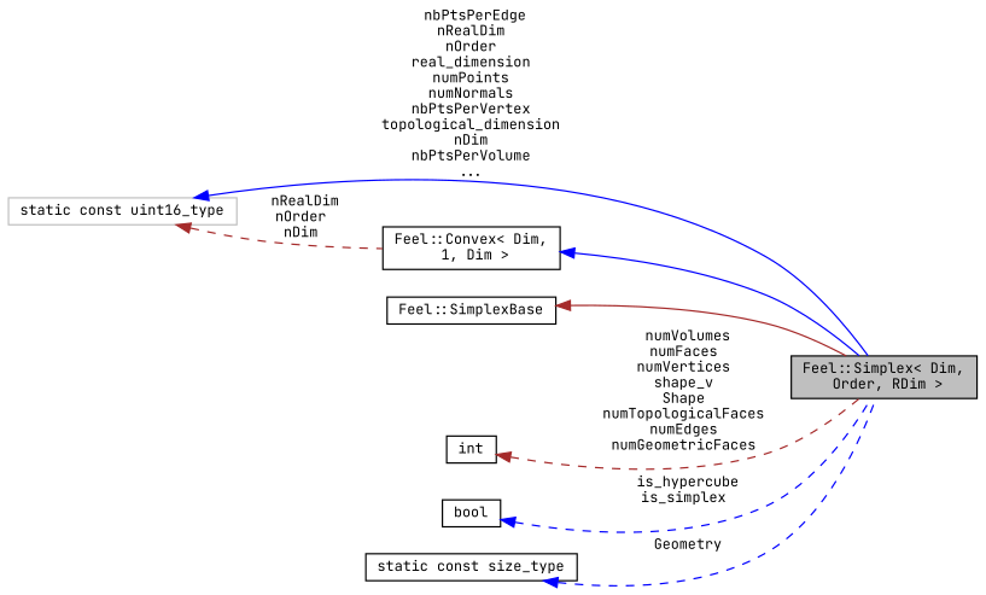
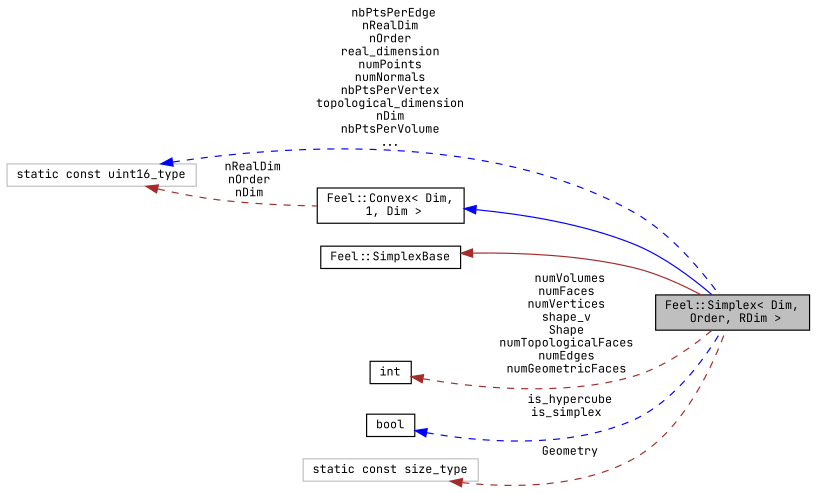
  digraph {
    fontname="JetBrains Mono"
    rankdir=LR
    node [color=black fillcolor=white fontname="JetBrains Mono" fontsize=10 shape=record style=filled]
    edge [color=blue dir=back fontname="JetBrains Mono" fontsize=10 labelfontname=Helvetica labelfontsize=10 style=dashed]
    n1 [fillcolor=grey75 fontcolor=black height=0.2 label="Feel::Simplex\< Dim,\l Order, RDim \>" width=0.4]
    n2 [height=0.2 label="Feel::Convex\< Dim,\l 1, Dim \>" width=0.4]
    n3 [color=grey75 height=0.2 label="static const uint16_type" width=0.4]
    n4 [height=0.2 label="Feel::SimplexBase" width=0.4]
    n5 [height=0.2 label=int width=0.4]
    n6 [height=0.2 label=bool width=0.4]
-   n7 [height=0.2 label="static const size_type" width=0.4]
+   n7 [color=grey75 height=0.2 label="static const size_type" width=0.4]
    n2 -> n1 [style=solid]
-   n3 -> n1 [label=" nbPtsPerEdge\nnRealDim\nnOrder\nreal_dimension\nnumPoints\nnumNormals\nnbPtsPerVertex\ntopological_dimension\nnDim\nnbPtsPerVolume\n..." style=solid]
+   n3 -> n1 [label=" nbPtsPerEdge\nnRealDim\nnOrder\nreal_dimension\nnumPoints\nnumNormals\nnbPtsPerVertex\ntopological_dimension\nnDim\nnbPtsPerVolume\n..."]
    n3 -> n2 [color=brown label=" nRealDim\nnOrder\nnDim"]
    n4 -> n1 [color=brown style=solid]
    n5 -> n1 [color=brown label=" numVolumes\nnumFaces\nnumVertices\nshape_v\nShape\nnumTopologicalFaces\nnumEdges\nnumGeometricFaces"]
    n6 -> n1 [label=" is_hypercube\nis_simplex"]
-   n7 -> n1 [label=" Geometry"]
+   n7 -> n1 [color=brown label=" Geometry"]
  }
